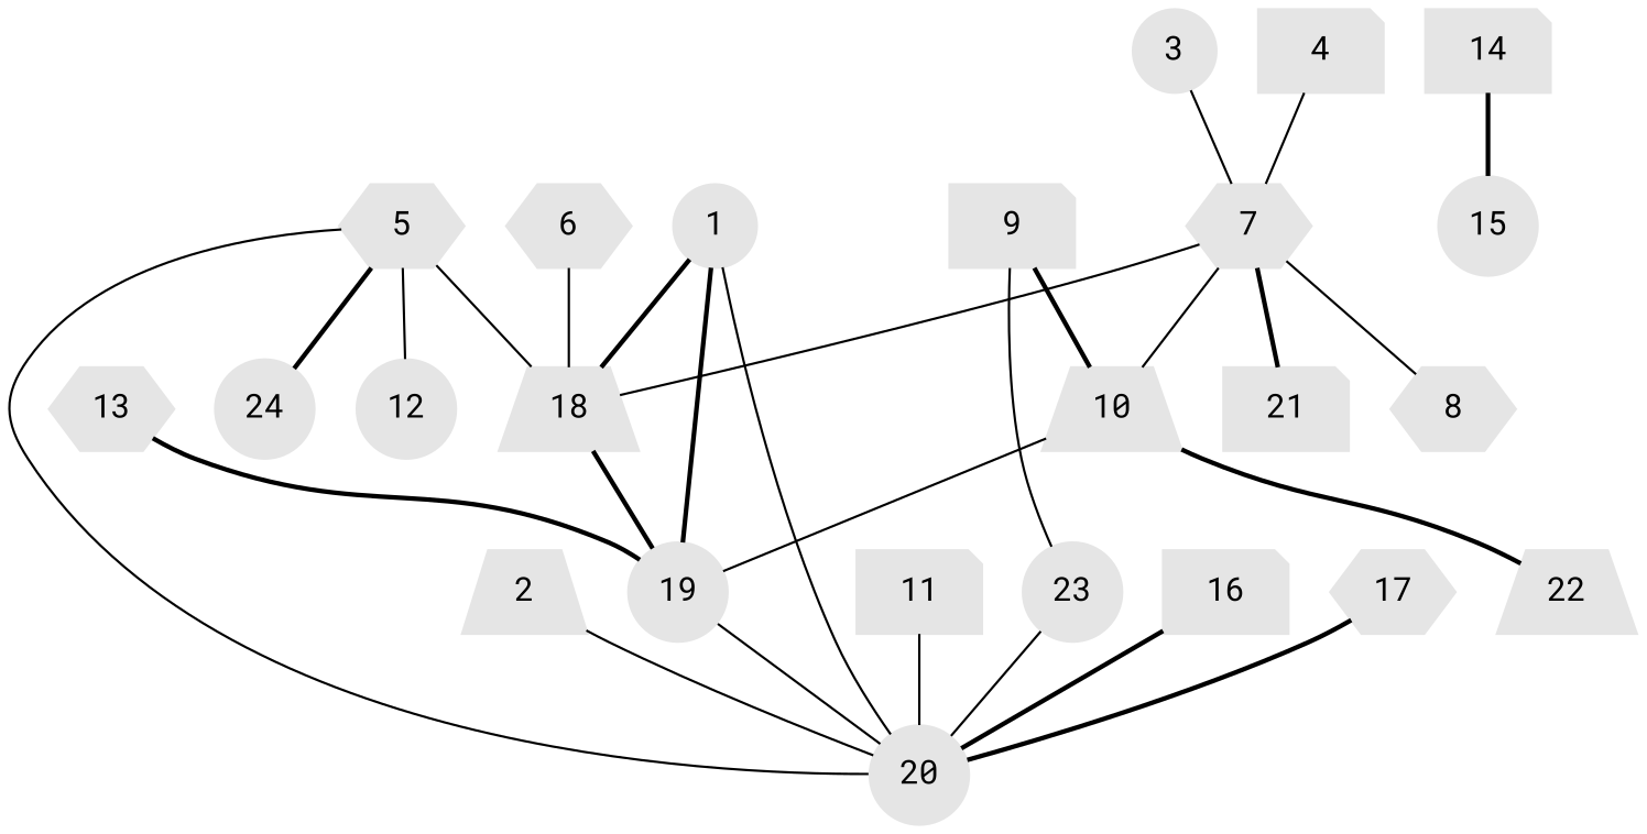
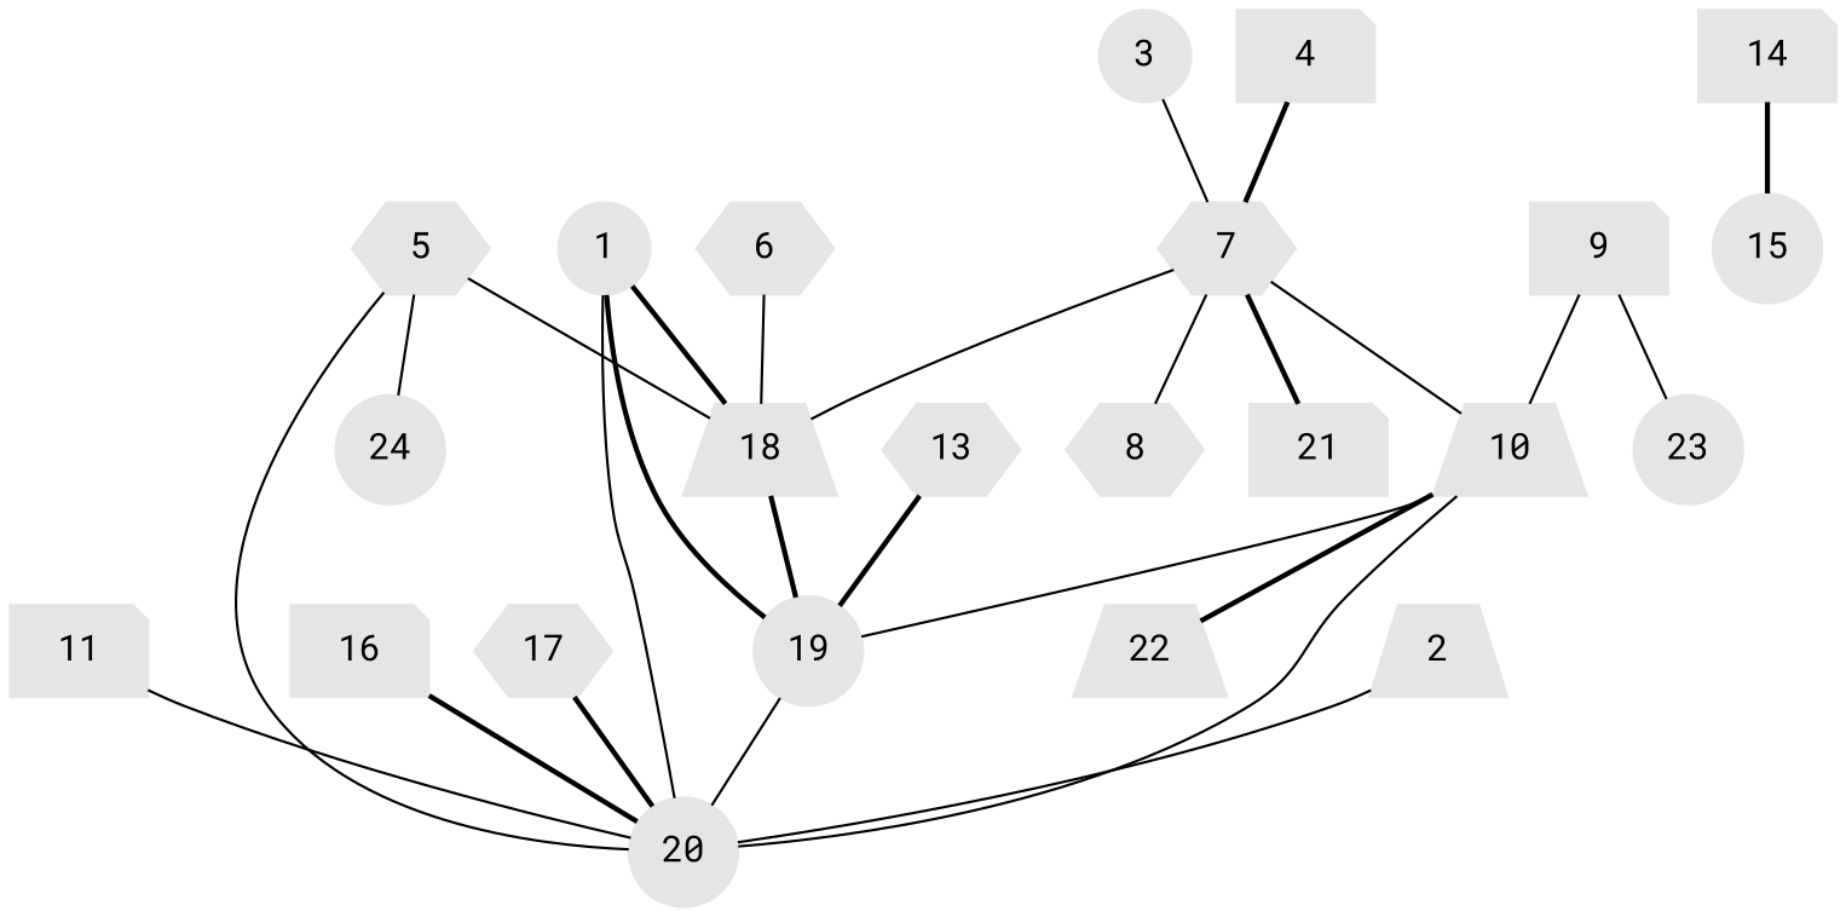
  graph {
    fontname="Roboto Mono"
    node [color=gray90 fontname="Roboto Mono" shape=circle style=filled]
    edge [fontname="Roboto Mono" style=solid weight=1.0]
    18 [shape=trapezium]
    1
    19
    20
    7 [shape=hexagon]
    10 [shape=trapezium]
    8 [shape=hexagon]
    21 [shape=note]
    2 [shape=trapezium]
    3
    4 [shape=note]
    5 [shape=hexagon]
-   12
    24
    22 [shape=trapezium]
    6 [shape=hexagon]
    9 [shape=note]
    23
    14 [shape=note]
    15
    11 [shape=note]
    13 [shape=hexagon]
    16 [shape=note]
    17 [shape=hexagon]
    18 -- 19 [style=bold]
    1 -- 18 [style=bold]
    1 -- 19 [style=bold]
    1 -- 20
    19 -- 20
    7 -- 18
    7 -- 10
    7 -- 8
    7 -- 21 [style=bold]
    10 -- 19
-   23 -- 20 [weight=2.0]
+   10 -- 20 [weight=2.0]
    10 -- 22 [style=bold]
    2 -- 20
    3 -- 7
-   4 -- 7
+   4 -- 7 [style=bold]
    5 -- 18 [weight=2.0]
    5 -- 20
-   5 -- 12
-   5 -- 24 [style=bold]
+   5 -- 24
    6 -- 18
-   9 -- 10 [style=bold]
+   9 -- 10
    9 -- 23
    14 -- 15 [style=bold]
    11 -- 20
    13 -- 19 [style=bold]
    16 -- 20 [style=bold]
    17 -- 20 [style=bold]
  }
